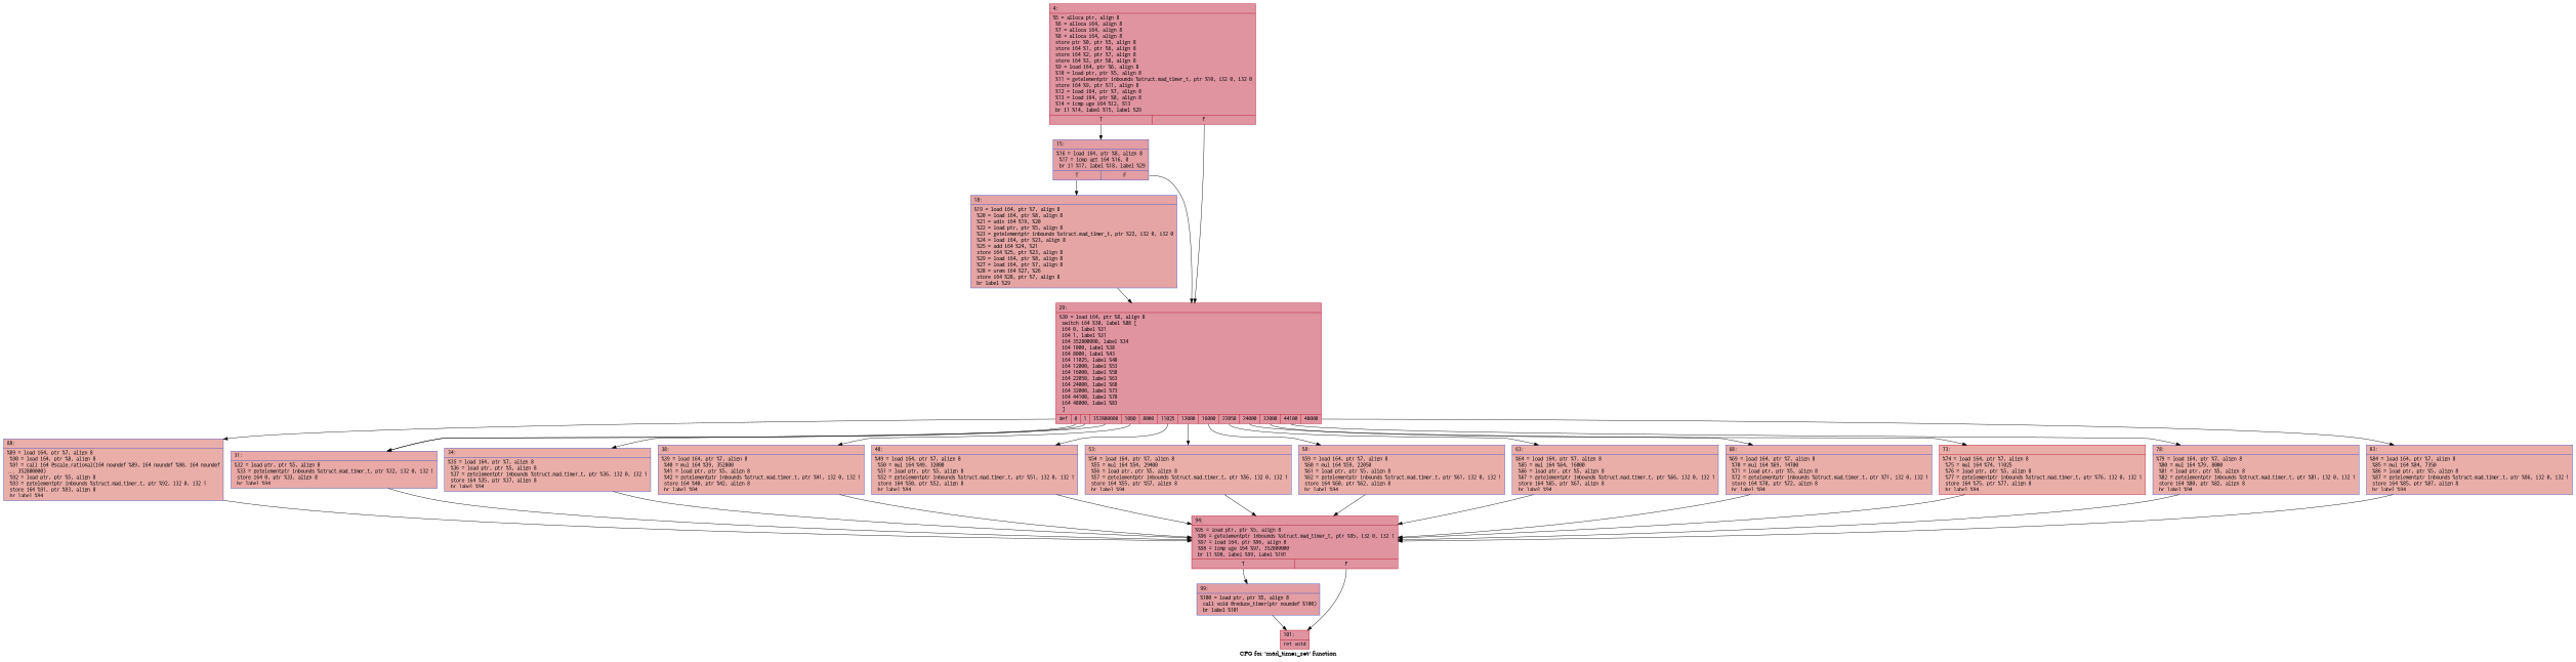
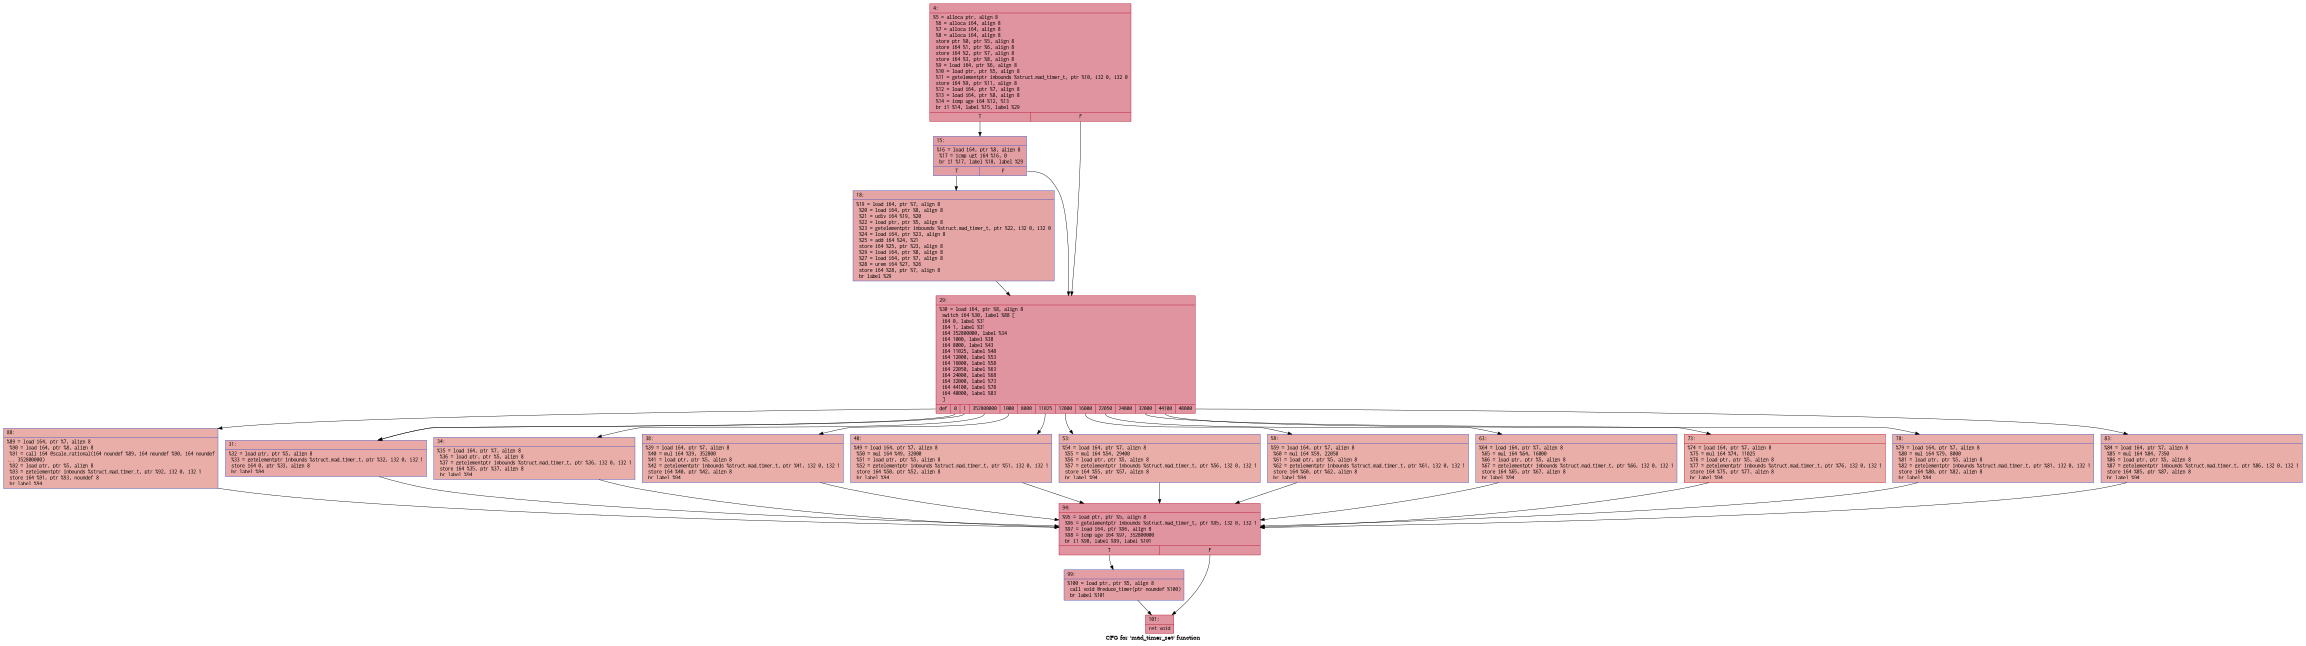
  digraph {
    label="CFG for 'mad_timer_set' function"
    node [color="#3d50c3ff" fillcolor="#d0473d70" fontname=Courier shape=record style=filled]
    n1 [color="#b70d28ff" fillcolor="#b70d2870" label="{4:\l|  %5 = alloca ptr, align 8\l  %6 = alloca i64, align 8\l  %7 = alloca i64, align 8\l  %8 = alloca i64, align 8\l  store ptr %0, ptr %5, align 8\l  store i64 %1, ptr %6, align 8\l  store i64 %2, ptr %7, align 8\l  store i64 %3, ptr %8, align 8\l  %9 = load i64, ptr %6, align 8\l  %10 = load ptr, ptr %5, align 8\l  %11 = getelementptr inbounds %struct.mad_timer_t, ptr %10, i32 0, i32 0\l  store i64 %9, ptr %11, align 8\l  %12 = load i64, ptr %7, align 8\l  %13 = load i64, ptr %8, align 8\l  %14 = icmp uge i64 %12, %13\l  br i1 %14, label %15, label %29\l|{<s0>T|<s1>F}}"]
    n2 [fillcolor="#be242e70" label="{15:\l|  %16 = load i64, ptr %8, align 8\l  %17 = icmp ugt i64 %16, 0\l  br i1 %17, label %18, label %29\l|{<s0>T|<s1>F}}"]
    n3 [color="#b70d28ff" fillcolor="#b70d2870" label="{29:\l|  %30 = load i64, ptr %8, align 8\l  switch i64 %30, label %88 [\l    i64 0, label %31\l    i64 1, label %31\l    i64 352800000, label %34\l    i64 1000, label %38\l    i64 8000, label %43\l    i64 11025, label %48\l    i64 12000, label %53\l    i64 16000, label %58\l    i64 22050, label %63\l    i64 24000, label %68\l    i64 32000, label %73\l    i64 44100, label %78\l    i64 48000, label %83\l  ]\l|{<s0>def|<s1>0|<s2>1|<s3>352800000|<s4>1000|<s5>8000|<s6>11025|<s7>12000|<s8>16000|<s9>22050|<s10>24000|<s11>32000|<s12>44100|<s13>48000}}"]
    n4 [fillcolor="#c5333470" label="{18:\l|  %19 = load i64, ptr %7, align 8\l  %20 = load i64, ptr %8, align 8\l  %21 = udiv i64 %19, %20\l  %22 = load ptr, ptr %5, align 8\l  %23 = getelementptr inbounds %struct.mad_timer_t, ptr %22, i32 0, i32 0\l  %24 = load i64, ptr %23, align 8\l  %25 = add i64 %24, %21\l  store i64 %25, ptr %23, align 8\l  %29 = load i64, ptr %8, align 8\l  %27 = load i64, ptr %7, align 8\l  %28 = urem i64 %27, %26\l  store i64 %28, ptr %7, align 8\l  br label %29\l}"]
-   n5 [label="{88:\l|  %89 = load i64, ptr %7, align 8\l  %90 = load i64, ptr %8, align 8\l  %91 = call i64 @scale_rational(i64 noundef %89, i64 noundef %90, i64 noundef\l... 352800000)\l  %92 = load ptr, ptr %5, align 8\l  %93 = getelementptr inbounds %struct.mad_timer_t, ptr %92, i32 0, i32 1\l  store i64 %91, ptr %93, align 8\l  br label %94\l}"]
+   n5 [label="{88:\l|  %89 = load i64, ptr %7, align 8\l  %90 = load i64, ptr %8, align 8\l  %91 = call i64 @scale_rational(i64 noundef %89, i64 noundef %90, i64 noundef\l... 352800000)\l  %92 = load ptr, ptr %5, align 8\l  %93 = getelementptr inbounds %struct.mad_timer_t, ptr %92, i32 0, i32 1\l  store i64 %91, ptr %93, noundef 8\l  br label %94\l}"]
    n6 [fillcolor="#ca3b3770" label="{31:\l|  %32 = load ptr, ptr %5, align 8\l  %33 = getelementptr inbounds %struct.mad_timer_t, ptr %32, i32 0, i32 1\l  store i64 0, ptr %33, align 8\l  br label %94\l}"]
    n7 [label="{34:\l|  %35 = load i64, ptr %7, align 8\l  %36 = load ptr, ptr %5, align 8\l  %37 = getelementptr inbounds %struct.mad_timer_t, ptr %36, i32 0, i32 1\l  store i64 %35, ptr %37, align 8\l  br label %94\l}"]
    n8 [label="{38:\l|  %39 = load i64, ptr %7, align 8\l  %40 = mul i64 %39, 352800\l  %41 = load ptr, ptr %5, align 8\l  %42 = getelementptr inbounds %struct.mad_timer_t, ptr %41, i32 0, i32 1\l  store i64 %40, ptr %42, align 8\l  br label %94\l}"]
    n9 [label="{48:\l|  %49 = load i64, ptr %7, align 8\l  %50 = mul i64 %49, 32000\l  %51 = load ptr, ptr %5, align 8\l  %52 = getelementptr inbounds %struct.mad_timer_t, ptr %51, i32 0, i32 1\l  store i64 %50, ptr %52, align 8\l  br label %94\l}"]
    n10 [label="{53:\l|  %54 = load i64, ptr %7, align 8\l  %55 = mul i64 %54, 29400\l  %56 = load ptr, ptr %5, align 8\l  %57 = getelementptr inbounds %struct.mad_timer_t, ptr %56, i32 0, i32 1\l  store i64 %55, ptr %57, align 8\l  br label %94\l}"]
    n11 [label="{58:\l|  %59 = load i64, ptr %7, align 8\l  %60 = mul i64 %59, 22050\l  %61 = load ptr, ptr %5, align 8\l  %62 = getelementptr inbounds %struct.mad_timer_t, ptr %61, i32 0, i32 1\l  store i64 %60, ptr %62, align 8\l  br label %94\l}"]
    n12 [label="{63:\l|  %64 = load i64, ptr %7, align 8\l  %65 = mul i64 %64, 16000\l  %66 = load ptr, ptr %5, align 8\l  %67 = getelementptr inbounds %struct.mad_timer_t, ptr %66, i32 0, i32 1\l  store i64 %65, ptr %67, align 8\l  br label %94\l}"]
-   n13 [label="{68:\l|  %69 = load i64, ptr %7, align 8\l  %70 = mul i64 %69, 14700\l  %71 = load ptr, ptr %5, align 8\l  %72 = getelementptr inbounds %struct.mad_timer_t, ptr %71, i32 0, i32 1\l  store i64 %70, ptr %72, align 8\l  br label %94\l}"]
    n14 [color="#b70d28ff" label="{73:\l|  %74 = load i64, ptr %7, align 8\l  %75 = mul i64 %74, 11025\l  %76 = load ptr, ptr %5, align 8\l  %77 = getelementptr inbounds %struct.mad_timer_t, ptr %76, i32 0, i32 1\l  store i64 %75, ptr %77, align 8\l  br label %94\l}"]
    n15 [label="{78:\l|  %79 = load i64, ptr %7, align 8\l  %80 = mul i64 %79, 8000\l  %81 = load ptr, ptr %5, align 8\l  %82 = getelementptr inbounds %struct.mad_timer_t, ptr %81, i32 0, i32 1\l  store i64 %80, ptr %82, align 8\l  br label %94\l}"]
    n16 [label="{83:\l|  %84 = load i64, ptr %7, align 8\l  %85 = mul i64 %84, 7350\l  %86 = load ptr, ptr %5, align 8\l  %87 = getelementptr inbounds %struct.mad_timer_t, ptr %86, i32 0, i32 1\l  store i64 %85, ptr %87, align 8\l  br label %94\l}"]
    n17 [color="#b70d28ff" fillcolor="#b70d2870" label="{94:\l|  %95 = load ptr, ptr %5, align 8\l  %96 = getelementptr inbounds %struct.mad_timer_t, ptr %95, i32 0, i32 1\l  %97 = load i64, ptr %96, align 8\l  %98 = icmp uge i64 %97, 352800000\l  br i1 %98, label %99, label %101\l|{<s0>T|<s1>F}}"]
    n18 [fillcolor="#be242e70" label="{99:\l|  %100 = load ptr, ptr %5, align 8\l  call void @reduce_timer(ptr noundef %100)\l  br label %101\l}"]
    n19 [color="#b70d28ff" fillcolor="#b70d2870" label="{101:\l|  ret void\l}"]
    n1 -> n2 [tailport=s0]
    n1 -> n3 [tailport=s1]
    n2 -> n3 [tailport=s1]
    n2 -> n4 [tailport=s0]
    n3 -> n5 [tailport=s0]
    n3 -> n6 [tailport=s1]
    n3 -> n6 [tailport=s2]
    n3 -> n7 [tailport=s3]
    n3 -> n8 [tailport=s4]
    n3 -> n9 [tailport=s6]
    n3 -> n10 [tailport=s7]
    n3 -> n11 [tailport=s8]
    n3 -> n12 [tailport=s9]
-   n3 -> n13 [tailport=s10]
    n3 -> n14 [tailport=s11]
    n3 -> n15 [tailport=s12]
    n3 -> n16 [tailport=s13]
    n4 -> n3
    n5 -> n17
    n6 -> n17
    n7 -> n17
    n8 -> n17
    n9 -> n17
    n10 -> n17
    n11 -> n17
    n12 -> n17
-   n13 -> n17
    n14 -> n17
    n15 -> n17
    n16 -> n17
    n17 -> n18 [tailport=s0]
    n17 -> n19 [tailport=s1]
    n18 -> n19
  }
